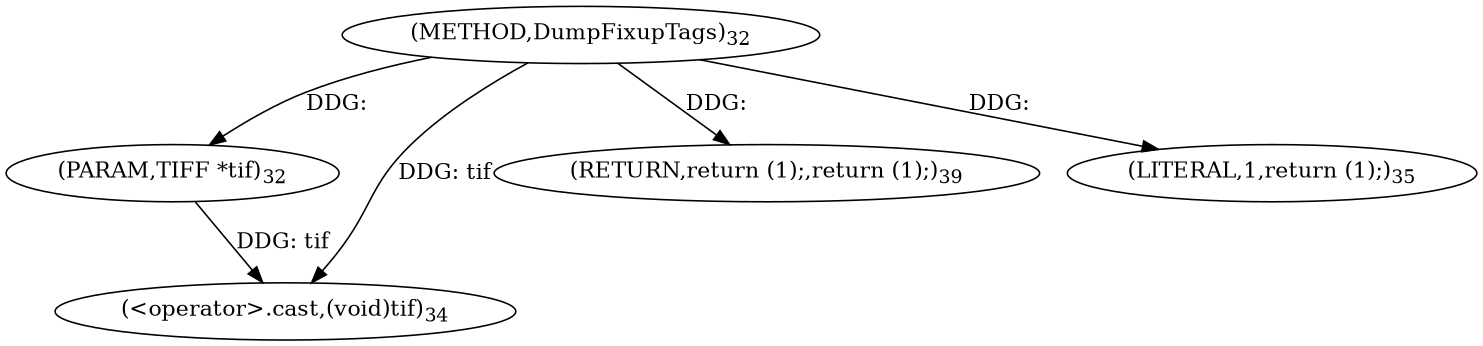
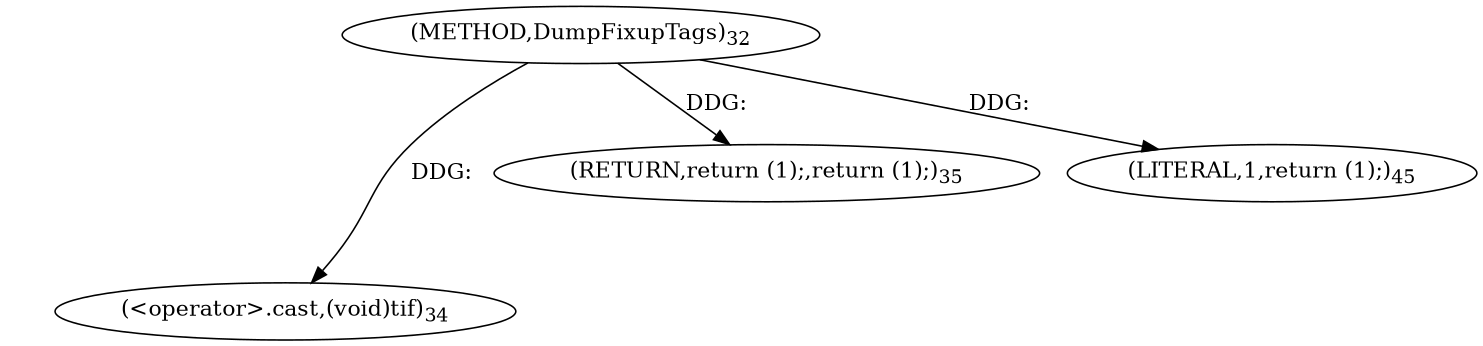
  digraph {
    n1 [label=<(METHOD,DumpFixupTags)<SUB>32</SUB>>]
-   n2 [label=<(PARAM,TIFF *tif)<SUB>32</SUB>>]
    n3 [label=<(&lt;operator&gt;.cast,(void)tif)<SUB>34</SUB>>]
-   n4 [label=<(RETURN,return (1);,return (1);)<SUB>39</SUB>>]
-   n5 [label=<(LITERAL,1,return (1);)<SUB>35</SUB>>]
-   n1 -> n2 [label="DDG: "]
-   n1 -> n3 [label="DDG: tif"]
+   n4 [label=<(RETURN,return (1);,return (1);)<SUB>35</SUB>>]
+   n5 [label=<(LITERAL,1,return (1);)<SUB>45</SUB>>]
+   n1 -> n3 [label="DDG: "]
    n1 -> n4 [label="DDG: "]
    n1 -> n5 [label="DDG: "]
-   n2 -> n3 [label="DDG: tif"]
  }
